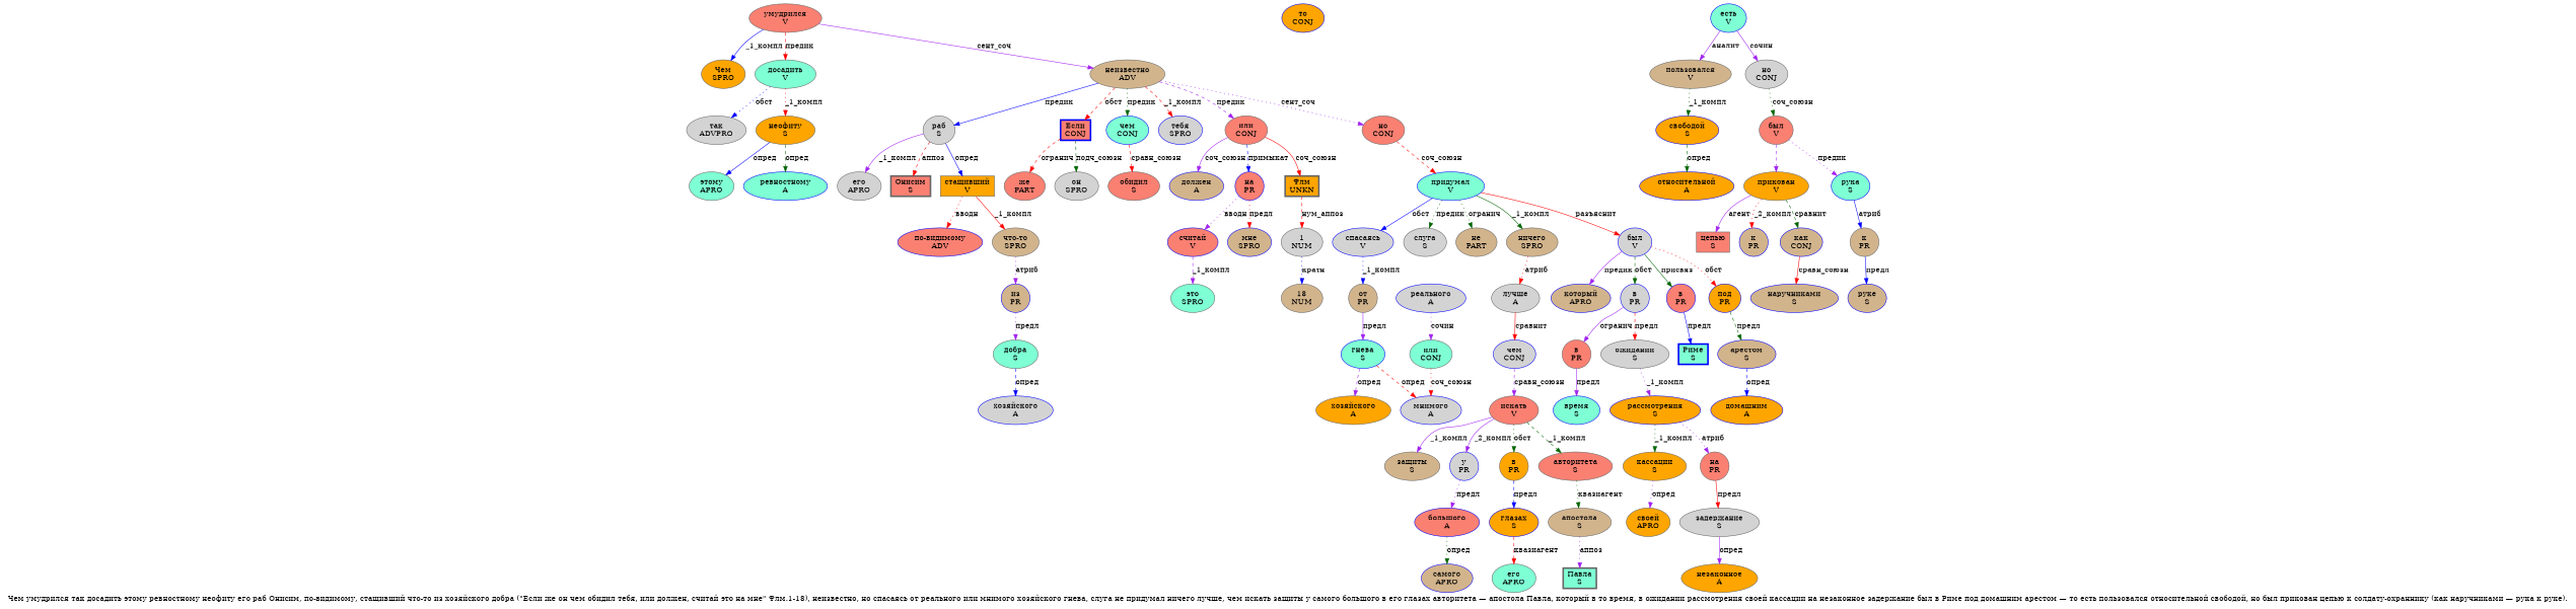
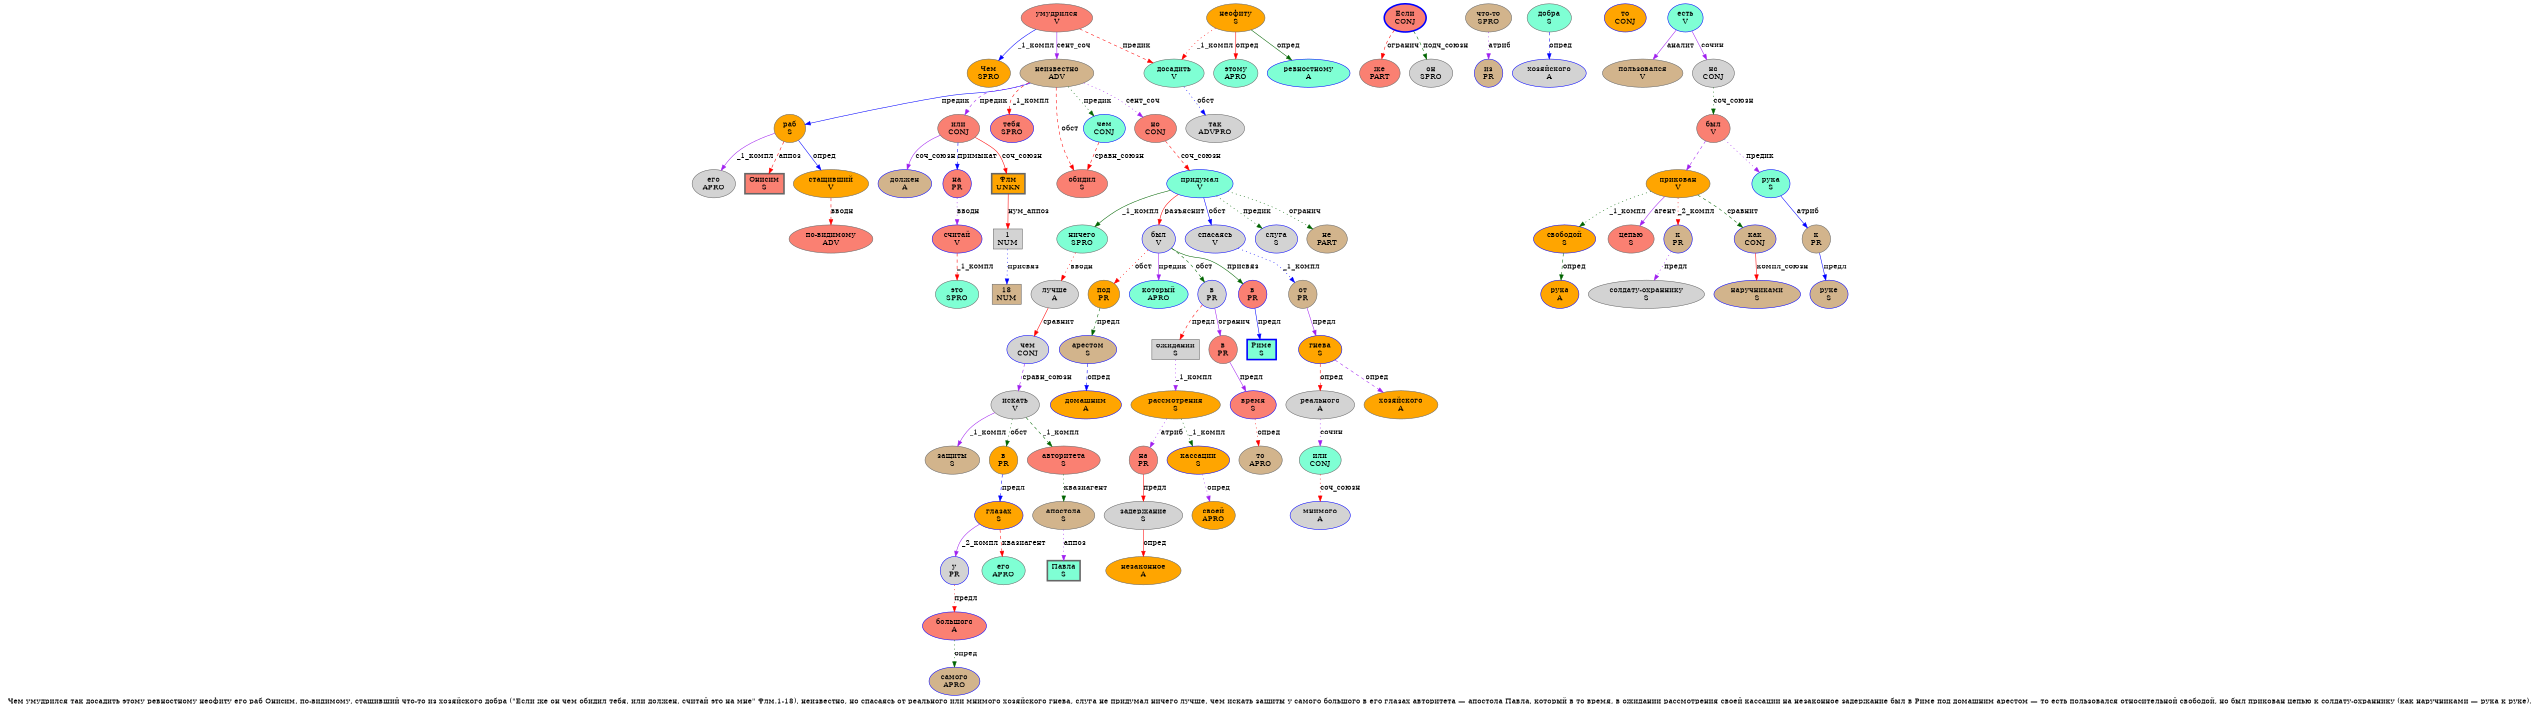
  digraph {
    label="Чем умудрился так досадить этому ревностному неофиту его раб Онисим, по-видимому, стащивший что-то из хозяйского добра (\"Если же он чем обидил тебя, или должен, считай это на мне\" Флм.1-18), неизвестно, но спасаясь от реального или мнимого хозяйского гнева, слуга не придумал ничего лучше, чем искать защиты у самого большого в его глазах авторитета — апостола Павла, который в то время, в ожидании рассмотрения своей кассации на незаконное задержание был в Риме под домашним арестом — то есть пользовался относительной свободой, но был прикован цепью к солдату-охраннику (как наручниками — рука к руке)."
    node [color=gray40 fillcolor=tan penwidth=1 shape=ellipse style=filled]
    edge [color=red style=dotted]
    n1 [fillcolor=orange label="Чем\nSPRO"]
    n2 [fillcolor=salmon label="умудрился\nV"]
    n3 [fillcolor=aquamarine label="досадить\nV"]
    n4 [label="неизвестно\nADV"]
    n5 [fillcolor=lightgrey label="так\nADVPRO"]
    n6 [fillcolor=orange label="неофиту\nS"]
-   n7 [fillcolor=lightgrey label="раб\nS"]
-   n8 [color=blue fillcolor=salmon label="Если\nCONJ" penwidth=3 shape=box]
+   n7 [fillcolor=orange label="раб\nS"]
+   n8 [color=blue fillcolor=salmon label="Если\nCONJ" penwidth=3]
    n9 [color=blue fillcolor=aquamarine label="чем\nCONJ"]
-   n10 [color=blue fillcolor=lightgrey label="тебя\nSPRO"]
+   n10 [color=blue fillcolor=salmon label="тебя\nSPRO"]
    n11 [fillcolor=salmon label="или\nCONJ"]
    n12 [fillcolor=salmon label="но\nCONJ"]
    n13 [fillcolor=aquamarine label="этому\nAPRO"]
    n14 [color=blue fillcolor=aquamarine label="ревностному\nA"]
    n15 [fillcolor=lightgrey label="его\nAPRO"]
    n16 [fillcolor=salmon label="Онисим\nS" penwidth=3 shape=box]
-   n17 [fillcolor=orange label="стащивший\nV" shape=box]
-   n18 [color=blue fillcolor=salmon label="по-видимому\nADV"]
+   n17 [fillcolor=orange label="стащивший\nV"]
+   n18 [fillcolor=salmon label="по-видимому\nADV"]
    n19 [label="что-то\nSPRO"]
    n20 [color=blue label="из\nPR"]
    n21 [fillcolor=aquamarine label="добра\nS"]
    n22 [color=blue fillcolor=lightgrey label="хозяйского\nA"]
    n23 [fillcolor=salmon label="же\nPART"]
    n24 [fillcolor=lightgrey label="он\nSPRO"]
    n25 [fillcolor=salmon label="обидил\nS"]
    n26 [color=blue label="должен\nA"]
    n27 [color=blue fillcolor=salmon label="на\nPR"]
    n28 [fillcolor=orange label="Флм\nUNKN" penwidth=3 shape=box]
    n29 [color=blue fillcolor=salmon label="считай\nV"]
-   n30 [color=blue label="мне\nSPRO"]
-   n31 [fillcolor=lightgrey label="1\nNUM"]
+   n31 [fillcolor=lightgrey label="1\nNUM" shape=box]
    n32 [fillcolor=aquamarine label="это\nSPRO"]
-   n33 [label="18\nNUM"]
+   n33 [label="18\nNUM" shape=box]
    n34 [color=blue fillcolor=aquamarine label="придумал\nV"]
    n35 [color=blue fillcolor=lightgrey label="спасаясь\nV"]
-   n36 [fillcolor=lightgrey label="слуга\nS"]
+   n36 [color=blue fillcolor=lightgrey label="слуга\nS"]
    n37 [label="не\nPART"]
-   n38 [label="ничего\nSPRO"]
+   n38 [fillcolor=aquamarine label="ничего\nSPRO"]
    n39 [color=blue fillcolor=lightgrey label="был\nV"]
    n40 [label="от\nPR"]
-   n41 [color=blue fillcolor=aquamarine label="гнева\nS"]
-   n42 [color=blue fillcolor=lightgrey label="реального\nA"]
+   n41 [color=blue fillcolor=orange label="гнева\nS"]
+   n42 [fillcolor=lightgrey label="реального\nA"]
    n43 [fillcolor=orange label="хозяйского\nA"]
    n44 [fillcolor=aquamarine label="или\nCONJ"]
    n45 [color=blue fillcolor=lightgrey label="мнимого\nA"]
    n46 [fillcolor=lightgrey label="лучше\nA"]
-   n47 [color=blue label="который\nAPRO"]
+   n47 [color=blue fillcolor=aquamarine label="который\nAPRO"]
    n48 [color=blue fillcolor=lightgrey label="в\nPR"]
    n49 [color=blue fillcolor=salmon label="в\nPR"]
-   n50 [color=blue fillcolor=orange label="под\nPR"]
+   n50 [fillcolor=orange label="под\nPR"]
    n51 [color=blue fillcolor=lightgrey label="чем\nCONJ"]
-   n52 [fillcolor=salmon label="искать\nV"]
+   n52 [fillcolor=lightgrey label="искать\nV"]
    n53 [label="защиты\nS"]
    n54 [color=blue fillcolor=lightgrey label="у\nPR"]
    n55 [fillcolor=orange label="в\nPR"]
    n56 [fillcolor=salmon label="авторитета\nS"]
    n57 [color=blue fillcolor=salmon label="большого\nA"]
    n58 [color=blue fillcolor=orange label="глазах\nS"]
    n59 [label="апостола\nS"]
    n60 [color=blue label="самого\nAPRO"]
    n61 [fillcolor=aquamarine label="его\nAPRO"]
    n62 [fillcolor=aquamarine label="Павла\nS" penwidth=3 shape=box]
    n63 [fillcolor=salmon label="в\nPR"]
-   n64 [color=blue fillcolor=aquamarine label="время\nS"]
-   n66 [fillcolor=lightgrey label="ожидании\nS"]
-   n67 [color=blue fillcolor=orange label="рассмотрения\nS"]
-   n68 [fillcolor=orange label="кассации\nS"]
+   n64 [color=blue fillcolor=salmon label="время\nS"]
+   n65 [label="то\nAPRO"]
+   n66 [fillcolor=lightgrey label="ожидании\nS" shape=box]
+   n67 [fillcolor=orange label="рассмотрения\nS"]
+   n68 [color=blue fillcolor=orange label="кассации\nS"]
    n69 [fillcolor=salmon label="на\nPR"]
    n70 [fillcolor=orange label="своей\nAPRO"]
    n71 [fillcolor=lightgrey label="задержание\nS"]
    n72 [fillcolor=orange label="незаконное\nA"]
    n73 [color=blue fillcolor=aquamarine label="Риме\nS" penwidth=3 shape=box]
    n74 [color=blue label="арестом\nS"]
    n75 [color=blue fillcolor=orange label="домашним\nA"]
    n76 [color=blue fillcolor=orange label="то\nCONJ"]
    n77 [color=blue fillcolor=aquamarine label="есть\nV"]
    n78 [label="пользовался\nV"]
    n79 [fillcolor=lightgrey label="но\nCONJ"]
    n80 [color=blue fillcolor=orange label="свободой\nS"]
    n81 [fillcolor=salmon label="был\nV"]
-   n82 [color=blue fillcolor=orange label="относительной\nA"]
+   n82 [color=blue fillcolor=orange label="рука\nA"]
    n83 [fillcolor=orange label="прикован\nV"]
    n84 [color=blue fillcolor=aquamarine label="рука\nS"]
-   n85 [fillcolor=salmon label="цепью\nS" shape=box]
+   n85 [fillcolor=salmon label="цепью\nS"]
    n86 [color=blue label="к\nPR"]
    n87 [color=blue label="как\nCONJ"]
    n88 [label="к\nPR"]
+   n89 [fillcolor=lightgrey label="солдату-охраннику\nS"]
    n90 [color=blue label="наручниками\nS"]
    n91 [color=blue label="руке\nS"]
    n2 -> n1 [color=blue label="_1_компл" style=solid]
    n2 -> n3 [label="предик" style=dashed]
    n2 -> n4 [color=purple label="сент_соч" style=solid]
    n3 -> n5 [color=blue label="обст"]
-   n3 -> n6 [label="_1_компл"]
+   n6 -> n3 [label="_1_компл"]
    n4 -> n7 [color=blue label="предик" style=solid]
-   n4 -> n8 [label="обст" style=dashed]
+   n4 -> n25 [label="обст" style=dashed]
    n4 -> n9 [color=darkgreen label="предик"]
    n4 -> n10 [label="_1_компл" style=dashed]
    n4 -> n11 [color=purple label="предик" style=dashed]
    n4 -> n12 [color=purple label="сент_соч"]
-   n6 -> n13 [color=blue label="опред" style=solid]
-   n6 -> n14 [color=darkgreen label="опред" style=dashed]
+   n6 -> n13 [label="опред" style=solid]
+   n6 -> n14 [color=darkgreen label="опред" style=solid]
    n7 -> n15 [color=purple label="_1_компл" style=solid]
    n7 -> n16 [label="аппоз" style=dashed]
    n7 -> n17 [color=blue label="опред" style=solid]
    n8 -> n23 [label="огранич" style=dashed]
    n8 -> n24 [color=darkgreen label="подч_союзн" style=dashed]
    n9 -> n25 [label="сравн_союзн" style=dashed]
    n11 -> n26 [color=purple label="соч_союзн" style=solid]
    n11 -> n27 [color=blue label="примыкат" style=dashed]
    n11 -> n28 [label="соч_союзн" style=solid]
    n12 -> n34 [label="соч_союзн" style=dashed]
-   n17 -> n18 [label="вводн"]
-   n17 -> n19 [label="_1_компл" style=solid]
+   n17 -> n18 [label="вводн" style=dashed]
    n19 -> n20 [color=purple label="атриб"]
-   n20 -> n21 [color=purple label="предл"]
    n21 -> n22 [color=blue label="опред" style=dashed]
    n27 -> n29 [color=purple label="вводн"]
-   n27 -> n30 [label="предл"]
-   n28 -> n31 [label="нум_аппоз" style=dashed]
-   n29 -> n32 [color=purple label="_1_компл" style=dashed]
-   n31 -> n33 [color=blue label="кратн"]
+   n28 -> n31 [label="нум_аппоз" style=solid]
+   n29 -> n32 [label="_1_компл" style=dashed]
+   n31 -> n33 [color=blue label="присвяз"]
    n34 -> n35 [color=blue label="обст" style=solid]
    n34 -> n36 [color=darkgreen label="предик"]
    n34 -> n37 [color=darkgreen label="огранич"]
    n34 -> n38 [color=darkgreen label="_1_компл" style=solid]
    n34 -> n39 [label="разъяснит" style=solid]
    n35 -> n40 [color=blue label="_1_компл"]
-   n38 -> n46 [label="атриб"]
+   n38 -> n46 [label="вводн"]
    n39 -> n47 [color=purple label="предик" style=solid]
    n39 -> n48 [color=darkgreen label="обст" style=dashed]
    n39 -> n49 [color=darkgreen label="присвяз" style=solid]
    n39 -> n50 [label="обст"]
    n40 -> n41 [color=purple label="предл" style=solid]
-   n41 -> n45 [label="опред" style=dashed]
+   n41 -> n42 [label="опред" style=dashed]
    n41 -> n43 [color=purple label="опред" style=dashed]
    n42 -> n44 [color=purple label="сочин"]
    n44 -> n45 [label="соч_союзн"]
    n46 -> n51 [label="сравнит" style=solid]
    n48 -> n63 [color=purple label="огранич" style=solid]
    n48 -> n66 [label="предл" style=dashed]
    n49 -> n73 [color=blue label="предл" style=solid]
    n50 -> n74 [color=darkgreen label="предл" style=dashed]
    n51 -> n52 [color=purple label="сравн_союзн" style=dashed]
    n52 -> n53 [color=purple label="_1_компл" style=solid]
-   n52 -> n54 [color=purple label="_2_компл" style=solid]
+   n58 -> n54 [color=purple label="_2_компл" style=solid]
    n52 -> n55 [color=darkgreen label="обст"]
    n52 -> n56 [color=darkgreen label="_1_компл" style=dashed]
-   n54 -> n57 [color=purple label="предл"]
+   n54 -> n57 [label="предл"]
    n55 -> n58 [color=blue label="предл" style=dashed]
    n56 -> n59 [color=darkgreen label="квазиагент"]
    n57 -> n60 [color=darkgreen label="опред"]
    n58 -> n61 [label="квазиагент" style=dashed]
    n59 -> n62 [color=purple label="аппоз"]
    n63 -> n64 [color=purple label="предл" style=solid]
+   n64 -> n65 [label="опред"]
    n66 -> n67 [color=purple label="_1_компл"]
    n67 -> n68 [color=darkgreen label="_1_компл"]
    n67 -> n69 [color=purple label="атриб"]
    n68 -> n70 [color=purple label="опред"]
    n69 -> n71 [label="предл" style=solid]
-   n71 -> n72 [color=purple label="опред" style=solid]
+   n71 -> n72 [label="опред" style=solid]
    n74 -> n75 [color=blue label="опред" style=dashed]
    n77 -> n78 [color=purple label="аналит" style=solid]
    n77 -> n79 [color=purple label="сочин" style=solid]
-   n78 -> n80 [color=darkgreen label="_1_компл"]
+   n83 -> n80 [color=darkgreen label="_1_компл"]
    n79 -> n81 [color=darkgreen label="соч_союзн"]
    n80 -> n82 [color=darkgreen label="опред" style=dashed]
    n81 -> n83 [color=purple style=dashed]
    n81 -> n84 [color=purple label="предик"]
    n83 -> n85 [color=purple label="агент" style=solid]
    n83 -> n86 [label="_2_компл"]
    n83 -> n87 [color=darkgreen label="сравнит" style=dashed]
    n84 -> n88 [color=blue label="атриб" style=solid]
-   n87 -> n90 [label="сравн_союзн" style=solid]
+   n86 -> n89 [color=purple label="предл"]
+   n87 -> n90 [label="компл_союзн" style=solid]
    n88 -> n91 [color=blue label="предл" style=solid]
  }
